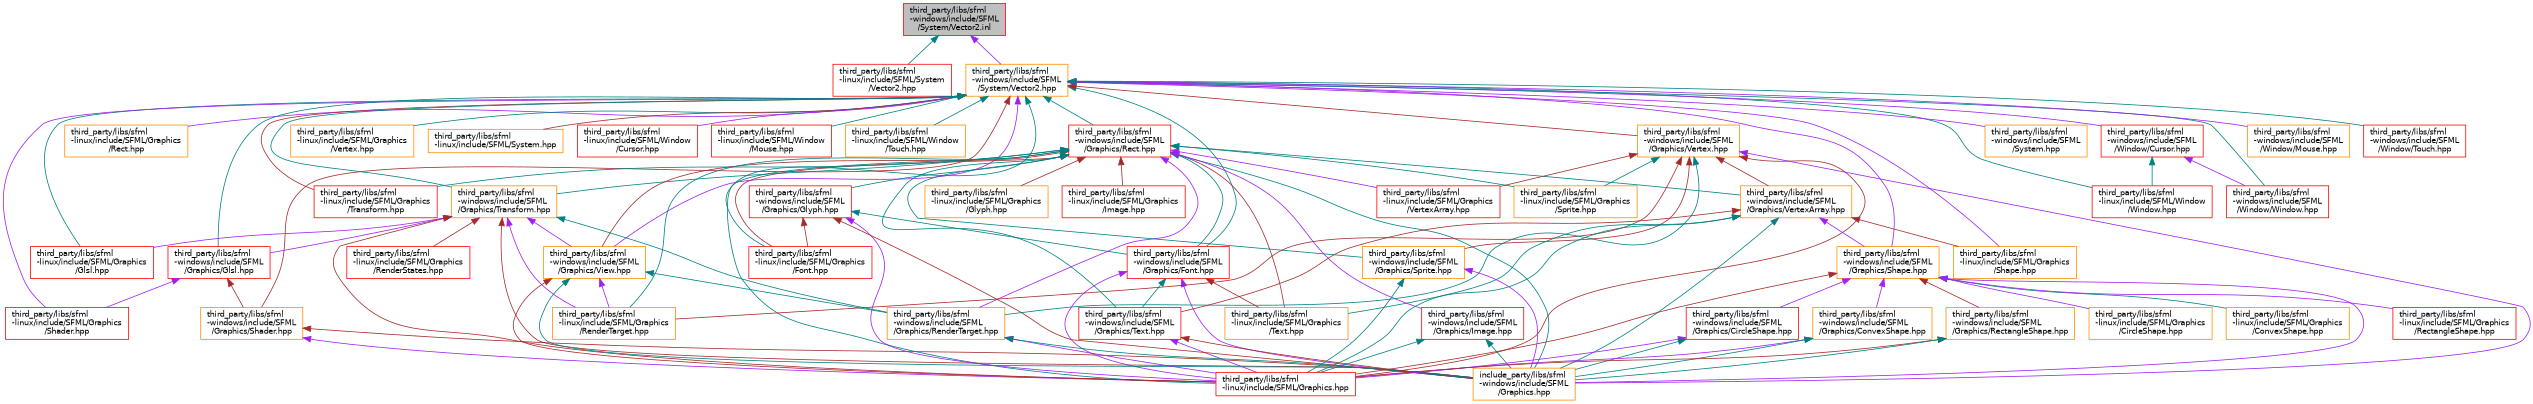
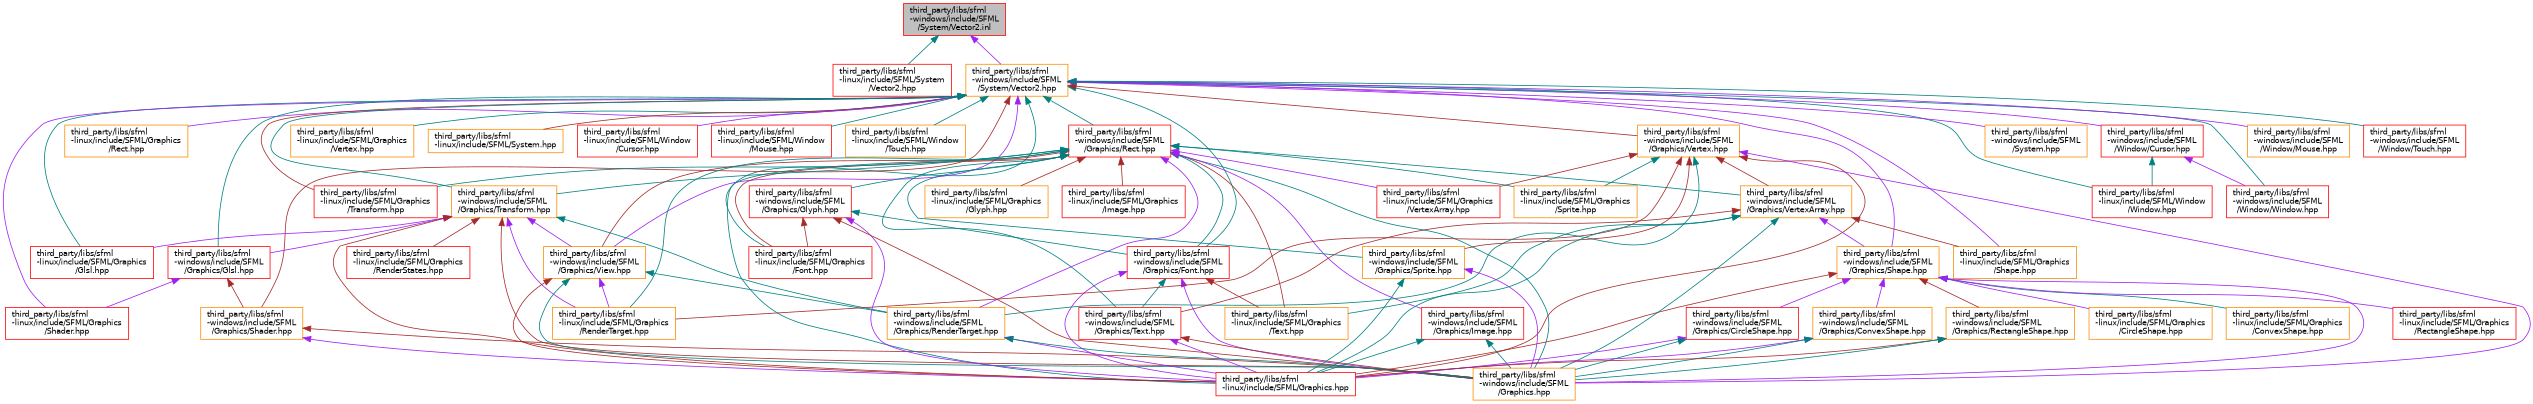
  digraph {
    node [color=darkorange fillcolor=white fontname=Helvetica fontsize=10 shape=record style=filled]
    edge [color=teal dir=back fontname=Helvetica fontsize=10 labelfontname=Helvetica labelfontsize=10 style=solid]
    n1 [color=red fillcolor=grey75 fontcolor=black height=0.2 label="third_party/libs/sfml\l-windows/include/SFML\l/System/Vector2.inl" width=0.4]
    n2 [color=red height=0.2 label="third_party/libs/sfml\l-linux/include/SFML/System\l/Vector2.hpp" width=0.4]
    n3 [height=0.2 label="third_party/libs/sfml\l-windows/include/SFML\l/System/Vector2.hpp" width=0.4]
    n4 [color=red height=0.2 label="third_party/libs/sfml\l-linux/include/SFML/Graphics\l/Font.hpp" width=0.4]
    n5 [color=red height=0.2 label="third_party/libs/sfml\l-linux/include/SFML/Graphics\l/Glsl.hpp" width=0.4]
    n6 [height=0.2 label="third_party/libs/sfml\l-linux/include/SFML/Graphics\l/Rect.hpp" width=0.4]
    n7 [color=red height=0.2 label="third_party/libs/sfml\l-linux/include/SFML/Graphics\l/Shader.hpp" width=0.4]
    n8 [height=0.2 label="third_party/libs/sfml\l-linux/include/SFML/Graphics\l/Shape.hpp" width=0.4]
    n9 [color=red height=0.2 label="third_party/libs/sfml\l-linux/include/SFML/Graphics\l/Transform.hpp" width=0.4]
    n10 [height=0.2 label="third_party/libs/sfml\l-linux/include/SFML/Graphics\l/Vertex.hpp" width=0.4]
    n11 [height=0.2 label="third_party/libs/sfml\l-linux/include/SFML/System.hpp" width=0.4]
    n12 [color=red height=0.2 label="third_party/libs/sfml\l-linux/include/SFML/Window\l/Cursor.hpp" width=0.4]
    n13 [color=red height=0.2 label="third_party/libs/sfml\l-linux/include/SFML/Window\l/Mouse.hpp" width=0.4]
    n14 [height=0.2 label="third_party/libs/sfml\l-linux/include/SFML/Window\l/Touch.hpp" width=0.4]
    n15 [color=red height=0.2 label="third_party/libs/sfml\l-linux/include/SFML/Window\l/Window.hpp" width=0.4]
    n16 [color=red height=0.2 label="third_party/libs/sfml\l-windows/include/SFML\l/Graphics/Font.hpp" width=0.4]
    n17 [color=red height=0.2 label="third_party/libs/sfml\l-windows/include/SFML\l/Graphics/Glsl.hpp" width=0.4]
    n18 [height=0.2 label="third_party/libs/sfml\l-windows/include/SFML\l/Graphics/Shader.hpp" width=0.4]
    n19 [color=red height=0.2 label="third_party/libs/sfml\l-windows/include/SFML\l/Graphics/Rect.hpp" width=0.4]
    n20 [height=0.2 label="third_party/libs/sfml\l-windows/include/SFML\l/Graphics/Transform.hpp" width=0.4]
    n21 [height=0.2 label="third_party/libs/sfml\l-windows/include/SFML\l/Graphics/View.hpp" width=0.4]
    n22 [height=0.2 label="third_party/libs/sfml\l-windows/include/SFML\l/Graphics/Shape.hpp" width=0.4]
    n23 [height=0.2 label="third_party/libs/sfml\l-windows/include/SFML\l/Graphics/Vertex.hpp" width=0.4]
    n24 [height=0.2 label="third_party/libs/sfml\l-windows/include/SFML\l/System.hpp" width=0.4]
    n25 [color=red height=0.2 label="third_party/libs/sfml\l-windows/include/SFML\l/Window/Cursor.hpp" width=0.4]
    n26 [color=red height=0.2 label="third_party/libs/sfml\l-windows/include/SFML\l/Window/Window.hpp" width=0.4]
    n27 [height=0.2 label="third_party/libs/sfml\l-windows/include/SFML\l/Window/Mouse.hpp" width=0.4]
    n28 [color=red height=0.2 label="third_party/libs/sfml\l-windows/include/SFML\l/Window/Touch.hpp" width=0.4]
    n29 [height=0.2 label="third_party/libs/sfml\l-linux/include/SFML/Graphics\l/Text.hpp" width=0.4]
    n30 [color=red height=0.2 label="third_party/libs/sfml\l-linux/include/SFML/Graphics.hpp" width=0.4]
    n31 [color=red height=0.2 label="third_party/libs/sfml\l-windows/include/SFML\l/Graphics/Text.hpp" width=0.4]
-   n32 [height=0.2 label="include_party/libs/sfml\l-windows/include/SFML\l/Graphics.hpp" width=0.4]
+   n32 [height=0.2 label="third_party/libs/sfml\l-windows/include/SFML\l/Graphics.hpp" width=0.4]
    n33 [height=0.2 label="third_party/libs/sfml\l-linux/include/SFML/Graphics\l/Glyph.hpp" width=0.4]
    n34 [color=red height=0.2 label="third_party/libs/sfml\l-linux/include/SFML/Graphics\l/Image.hpp" width=0.4]
    n35 [height=0.2 label="third_party/libs/sfml\l-linux/include/SFML/Graphics\l/RenderTarget.hpp" width=0.4]
    n36 [height=0.2 label="third_party/libs/sfml\l-linux/include/SFML/Graphics\l/Sprite.hpp" width=0.4]
    n37 [color=red height=0.2 label="third_party/libs/sfml\l-linux/include/SFML/Graphics\l/VertexArray.hpp" width=0.4]
    n38 [color=red height=0.2 label="third_party/libs/sfml\l-windows/include/SFML\l/Graphics/Glyph.hpp" width=0.4]
    n39 [color=red height=0.2 label="third_party/libs/sfml\l-windows/include/SFML\l/Graphics/Image.hpp" width=0.4]
    n40 [height=0.2 label="third_party/libs/sfml\l-windows/include/SFML\l/Graphics/RenderTarget.hpp" width=0.4]
    n41 [height=0.2 label="third_party/libs/sfml\l-windows/include/SFML\l/Graphics/Sprite.hpp" width=0.4]
    n42 [height=0.2 label="third_party/libs/sfml\l-windows/include/SFML\l/Graphics/VertexArray.hpp" width=0.4]
    n43 [color=red height=0.2 label="third_party/libs/sfml\l-linux/include/SFML/Graphics\l/RenderStates.hpp" width=0.4]
    n44 [height=0.2 label="third_party/libs/sfml\l-linux/include/SFML/Graphics\l/CircleShape.hpp" width=0.4]
    n45 [height=0.2 label="third_party/libs/sfml\l-linux/include/SFML/Graphics\l/ConvexShape.hpp" width=0.4]
    n46 [color=red height=0.2 label="third_party/libs/sfml\l-linux/include/SFML/Graphics\l/RectangleShape.hpp" width=0.4]
    n47 [color=red height=0.2 label="third_party/libs/sfml\l-windows/include/SFML\l/Graphics/CircleShape.hpp" width=0.4]
    n48 [height=0.2 label="third_party/libs/sfml\l-windows/include/SFML\l/Graphics/ConvexShape.hpp" width=0.4]
    n49 [height=0.2 label="third_party/libs/sfml\l-windows/include/SFML\l/Graphics/RectangleShape.hpp" width=0.4]
    n1 -> n2
    n1 -> n3 [color=purple]
    n3 -> n4
    n3 -> n5
    n3 -> n6 [color=purple]
    n3 -> n7 [color=purple]
    n3 -> n8 [color=purple]
    n3 -> n9 [color=brown]
    n3 -> n10
    n3 -> n11 [color=brown]
    n3 -> n12 [color=purple]
    n3 -> n13
    n3 -> n14
    n3 -> n15
    n3 -> n16
    n3 -> n17
    n3 -> n18 [color=brown]
    n3 -> n19
    n3 -> n20
    n3 -> n21 [color=purple]
    n3 -> n22 [color=purple]
    n3 -> n23 [color=brown]
    n3 -> n24 [color=purple]
    n3 -> n25 [color=purple]
    n3 -> n26
    n3 -> n27 [color=purple]
    n3 -> n28
    n16 -> n29 [color=brown]
    n16 -> n30 [color=purple]
    n16 -> n31
    n16 -> n32 [color=purple]
    n17 -> n7 [color=purple]
    n17 -> n18 [color=brown]
    n18 -> n30 [color=purple]
    n18 -> n32 [color=brown]
    n19 -> n4 [color=brown]
    n19 -> n9
    n19 -> n16
    n19 -> n20
    n19 -> n21 [color=brown]
    n19 -> n29 [color=brown]
    n19 -> n30
    n19 -> n31
    n19 -> n32
    n19 -> n33 [color=brown]
    n19 -> n34 [color=brown]
    n19 -> n35
    n19 -> n36
    n19 -> n37 [color=purple]
    n19 -> n38
    n19 -> n39 [color=purple]
    n19 -> n40 [color=purple]
    n19 -> n41
    n19 -> n42
    n20 -> n5 [color=purple]
    n20 -> n17 [color=purple]
    n20 -> n21 [color=purple]
    n20 -> n30 [color=brown]
    n20 -> n32 [color=brown]
    n20 -> n35 [color=purple]
    n20 -> n40
    n20 -> n43 [color=brown]
    n21 -> n30 [color=brown]
    n21 -> n32
    n21 -> n35 [color=purple]
    n21 -> n40
    n22 -> n30 [color=brown]
    n22 -> n32 [color=purple]
    n22 -> n44 [color=purple]
    n22 -> n45
    n22 -> n46 [color=purple]
    n22 -> n47 [color=purple]
    n22 -> n48 [color=purple]
    n22 -> n49 [color=brown]
    n23 -> n30 [color=brown]
    n23 -> n32 [color=purple]
    n23 -> n35 [color=brown]
    n23 -> n36
    n23 -> n37 [color=brown]
    n23 -> n40
    n23 -> n41 [color=brown]
    n23 -> n42 [color=brown]
    n25 -> n15
    n25 -> n26 [color=purple]
    n31 -> n30 [color=purple]
    n31 -> n32 [color=brown]
    n38 -> n4 [color=brown]
    n38 -> n16
    n38 -> n30 [color=purple]
    n38 -> n32 [color=brown]
    n39 -> n30
    n39 -> n32
    n40 -> n30 [color=purple]
    n40 -> n32
    n41 -> n30
    n41 -> n32 [color=purple]
    n42 -> n8 [color=brown]
    n42 -> n22 [color=purple]
    n42 -> n29
    n42 -> n30
    n42 -> n31 [color=brown]
    n42 -> n32
    n47 -> n30 [color=purple]
    n47 -> n32
    n48 -> n30 [color=purple]
    n48 -> n32
    n49 -> n30 [color=brown]
    n49 -> n32
  }
